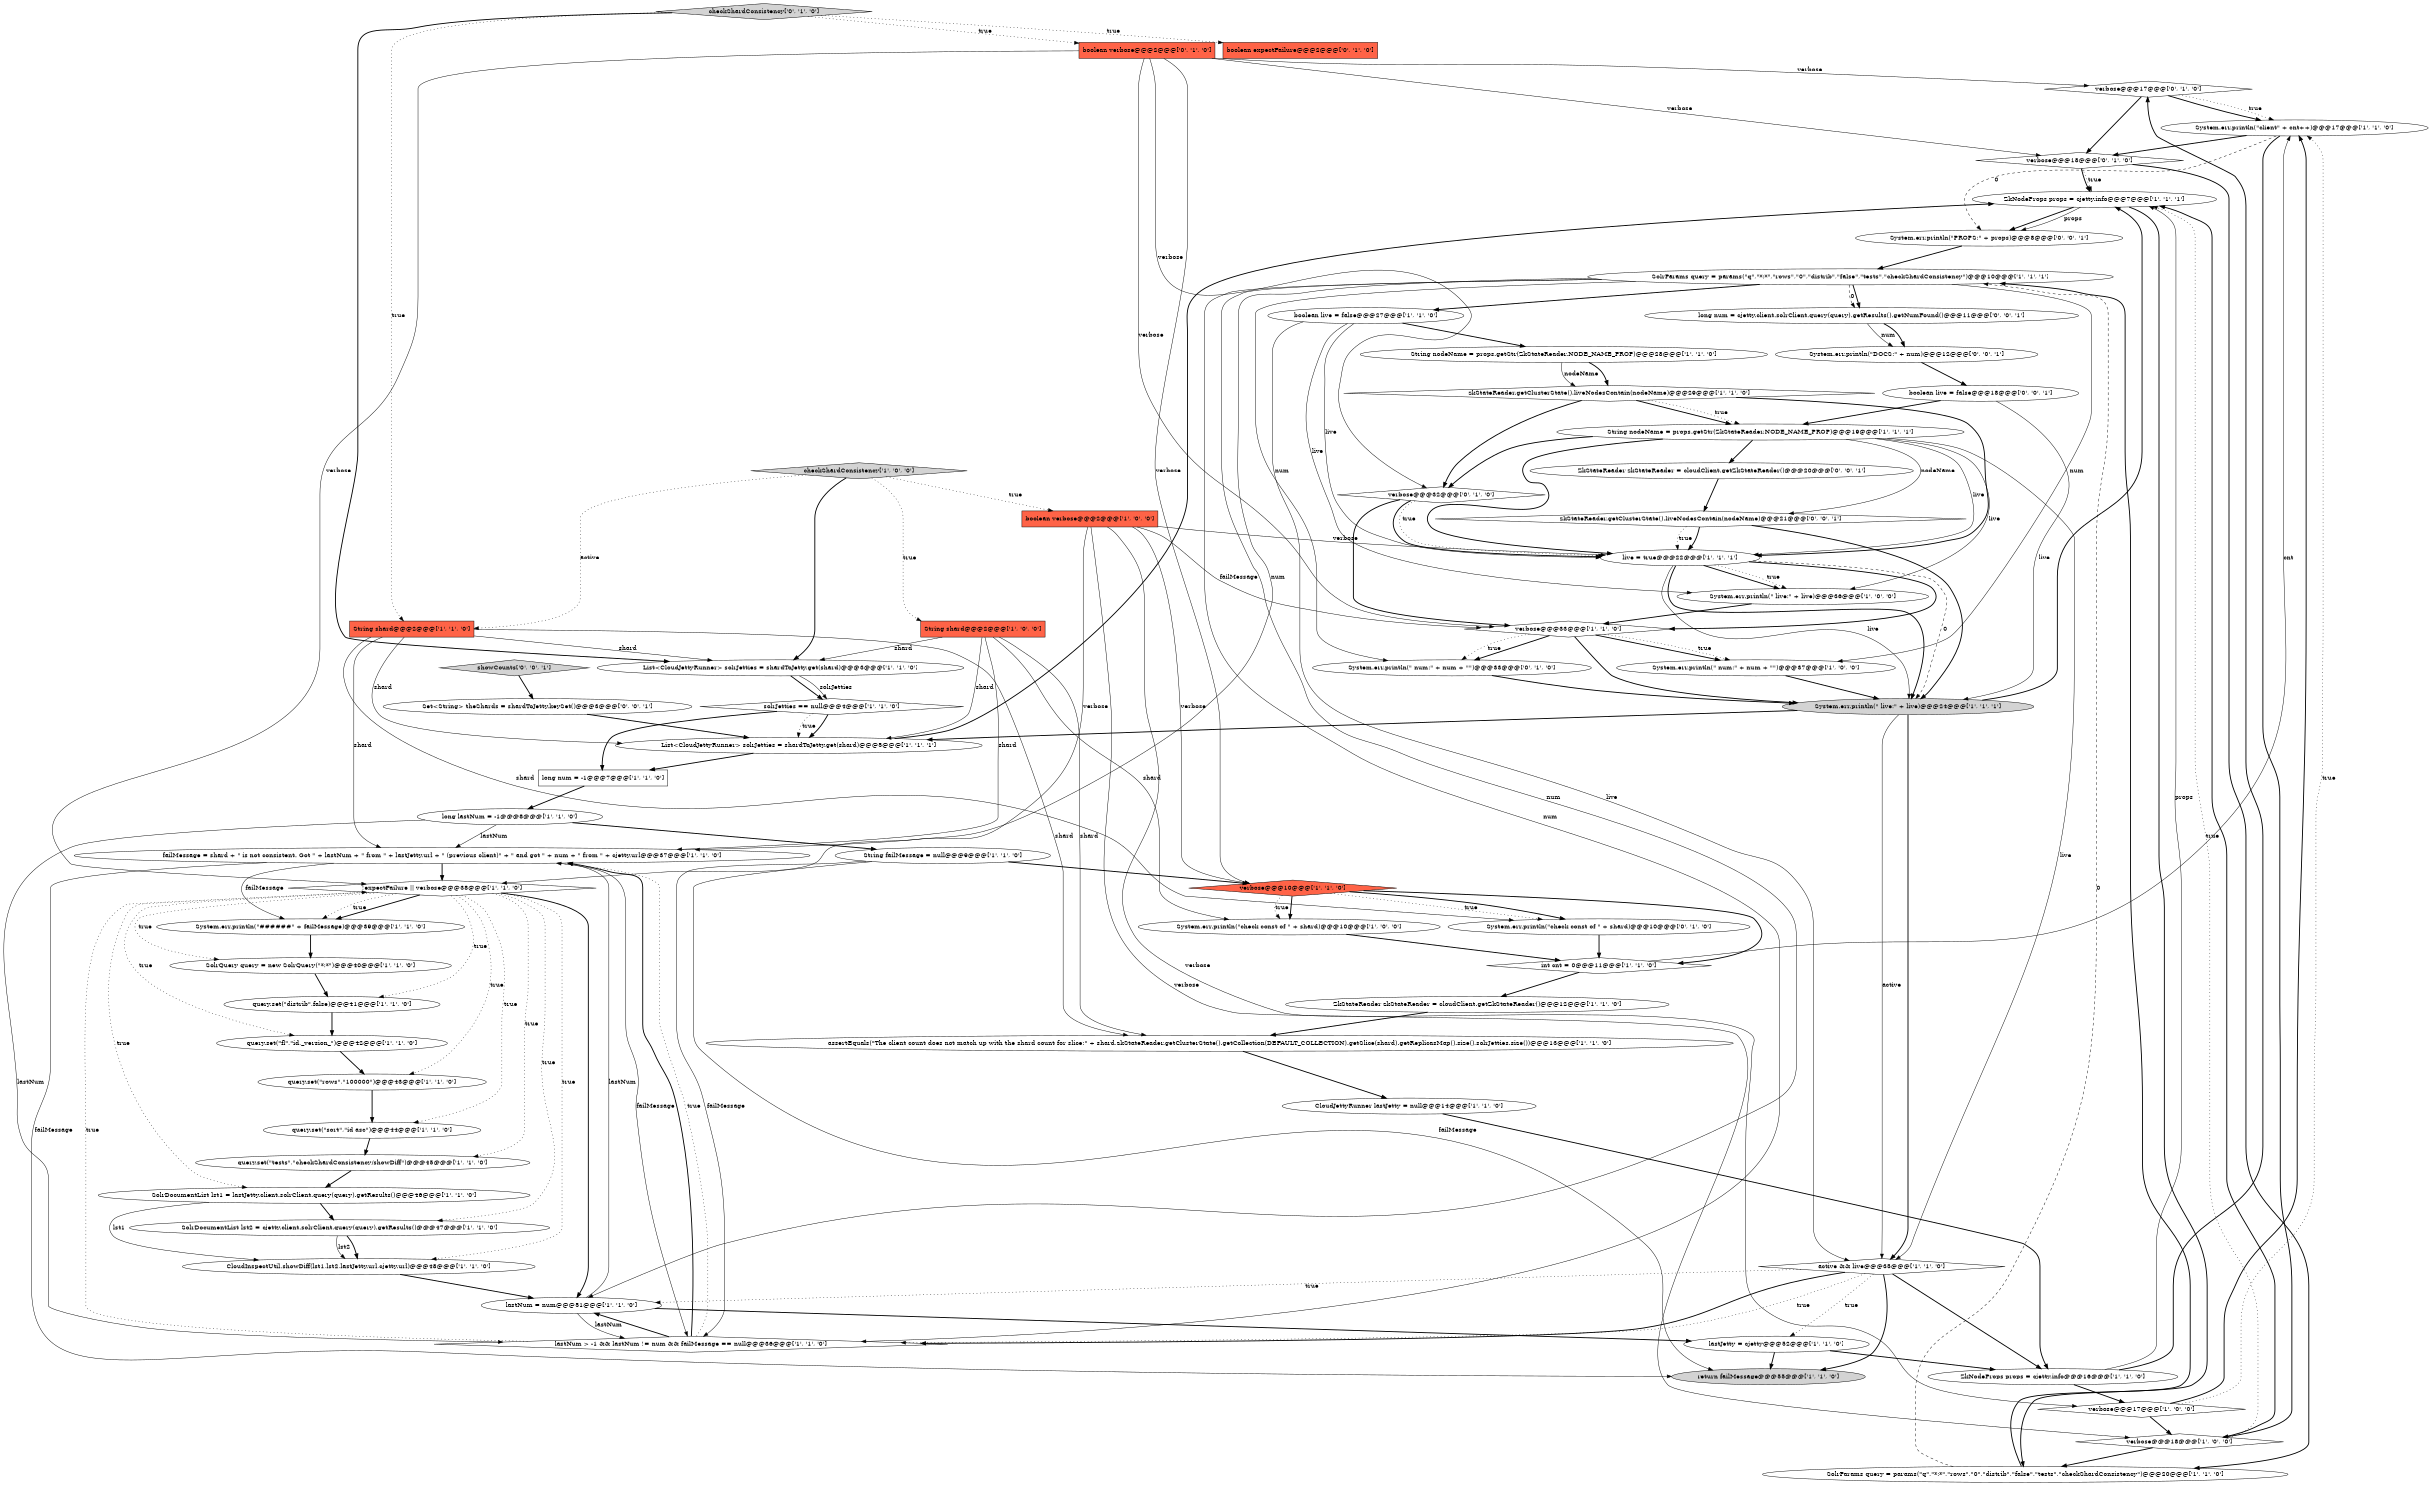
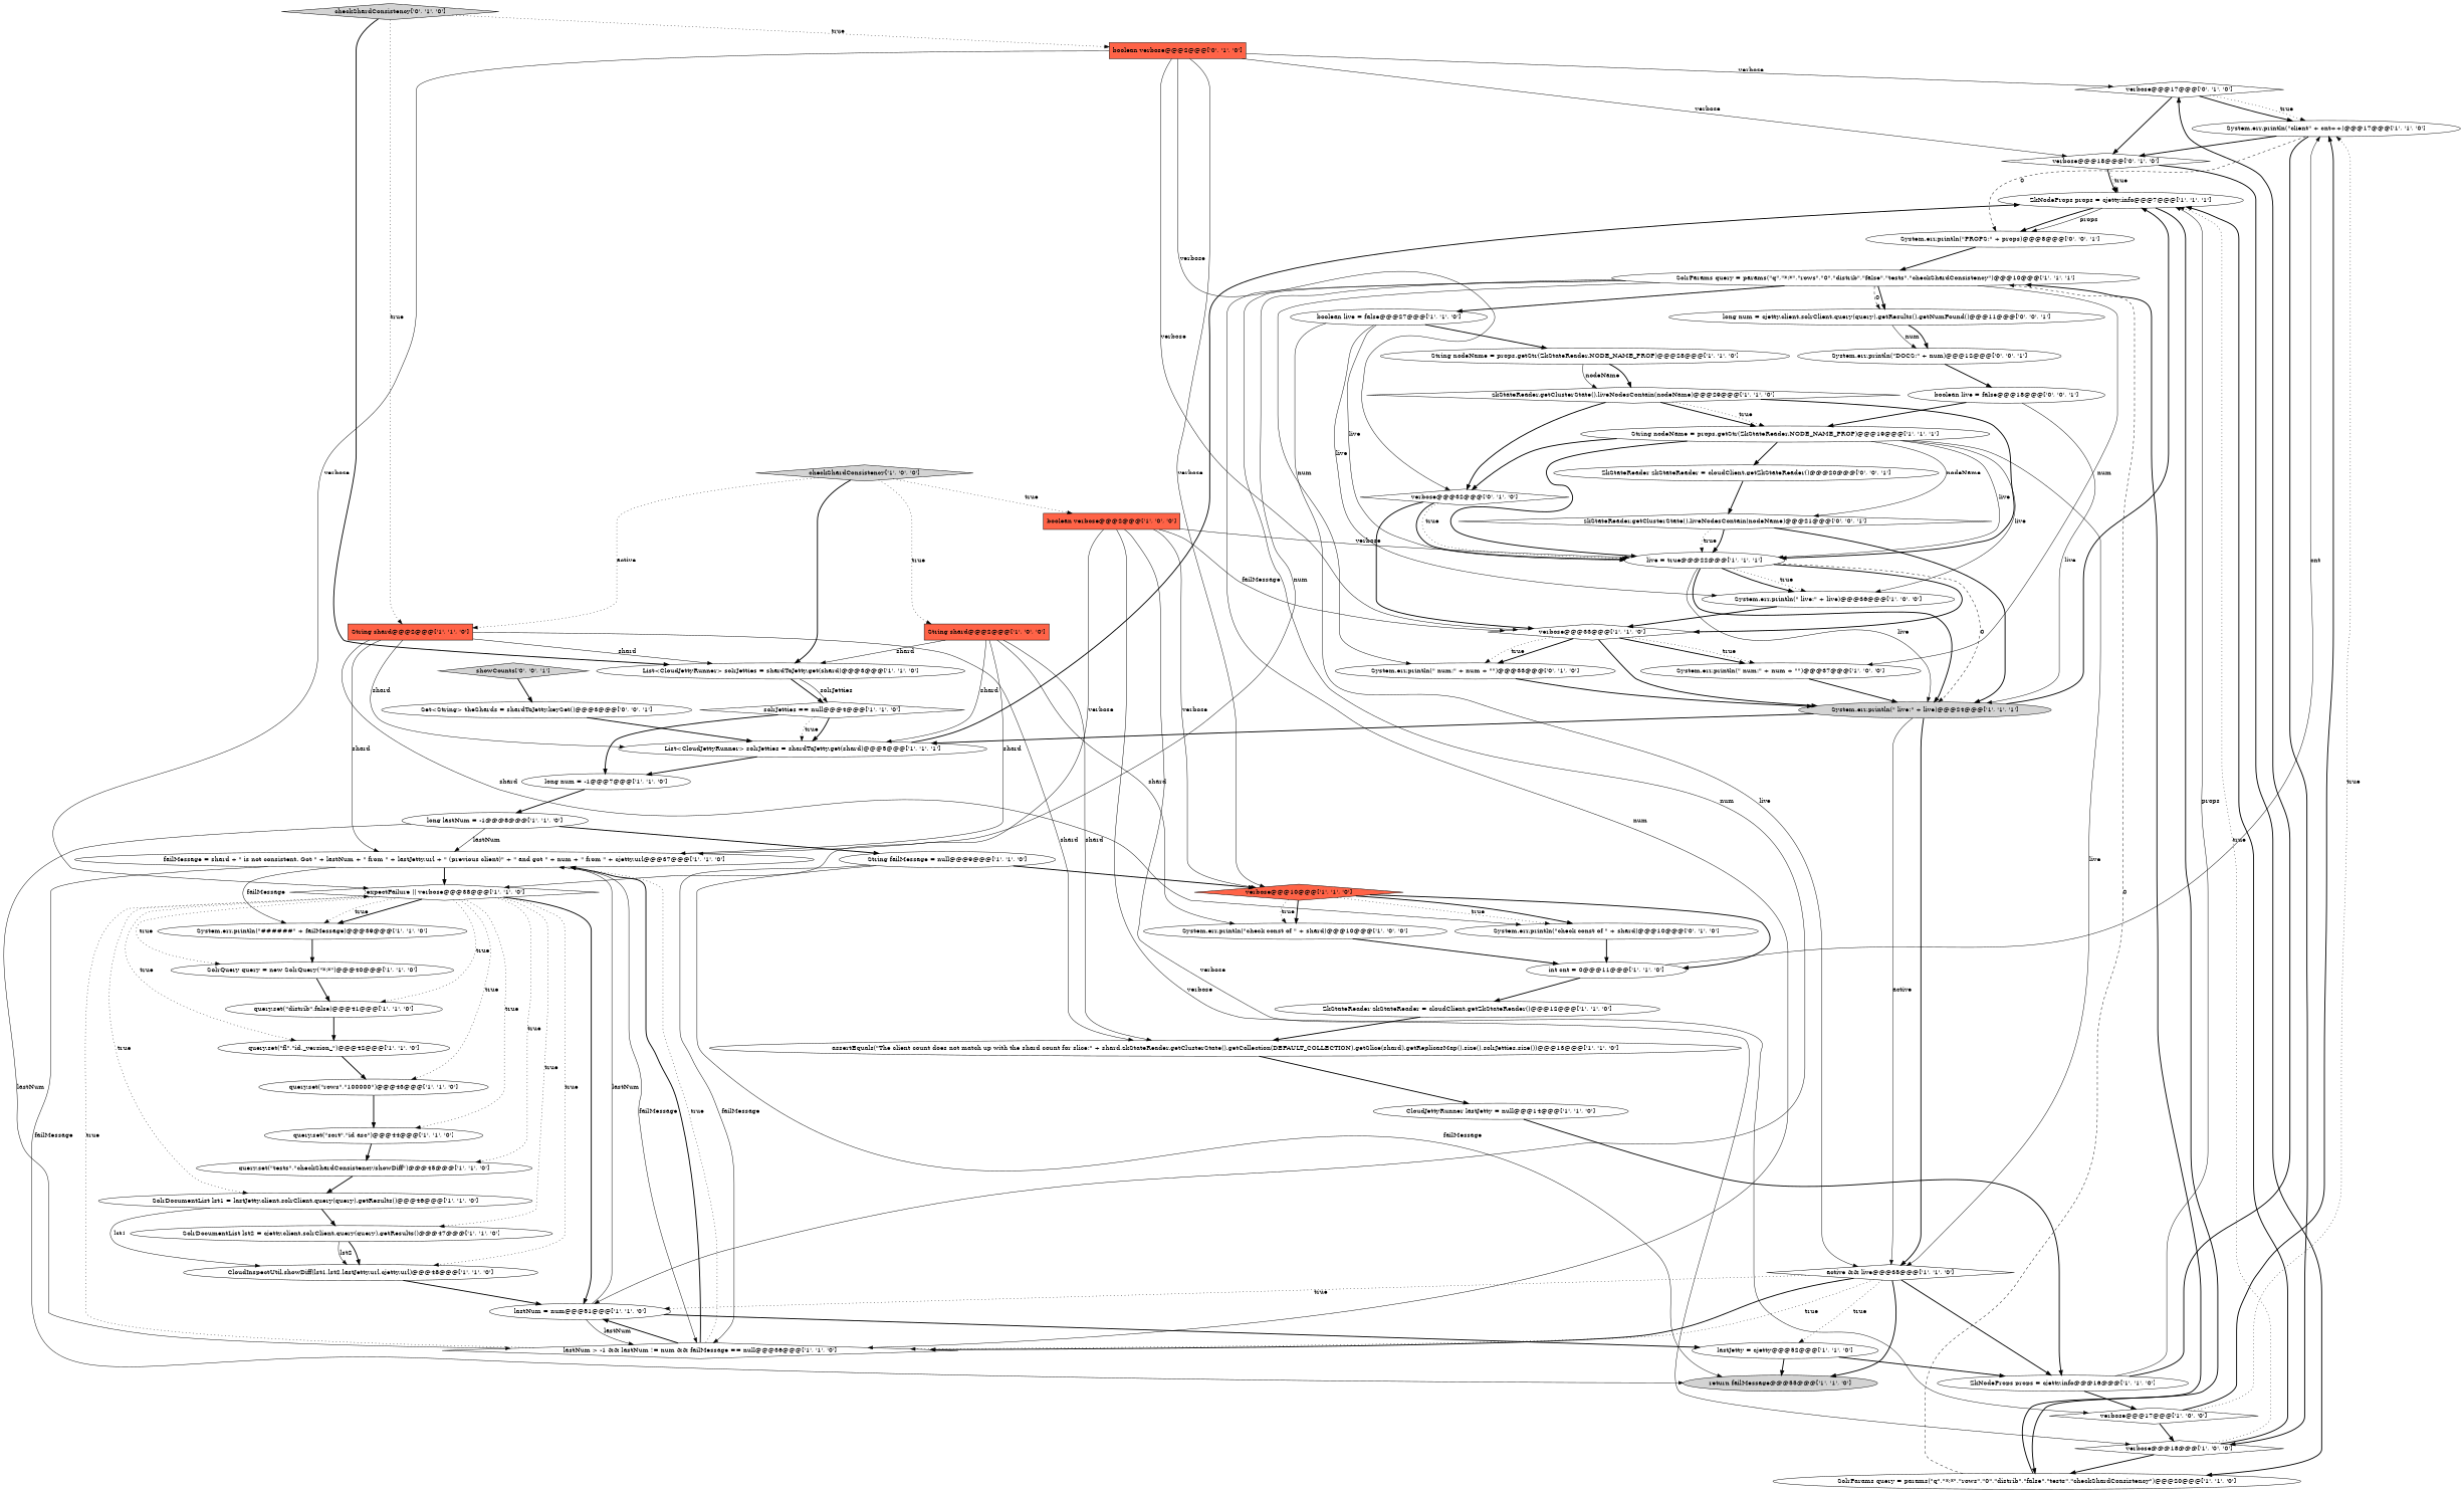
  digraph {
    node [fillcolor=white shape=ellipse style=filled]
    edge [style=bold]
    n1 [label="verbose@@@17@@@['0', '1', '0']" shape=diamond]
    n2 [label="System.err.println(\"client\" + cnt++)@@@17@@@['1', '1', '0']"]
    n3 [label="verbose@@@18@@@['0', '1', '0']" shape=diamond]
    n4 [label="System.err.println(\"PROPS:\" + props)@@@8@@@['0', '0', '1']"]
    n5 [label="verbose@@@18@@@['1', '0', '0']" shape=diamond]
    n6 [label="ZkNodeProps props = cjetty.info@@@7@@@['1', '1', '1']"]
    n7 [label="SolrParams query = params(\"q\",\"*:*\",\"rows\",\"0\",\"distrib\",\"false\",\"tests\",\"checkShardConsistency\")@@@20@@@['1', '1', '0']"]
    n8 [fillcolor=lightgray label="checkShardConsistency['1', '0', '0']" shape=diamond]
    n9 [fillcolor=tomato label="String shard@@@2@@@['1', '1', '0']" shape=box]
    n10 [fillcolor=tomato label="boolean verbose@@@2@@@['1', '0', '0']" shape=box]
    n11 [label="List<CloudJettyRunner> solrJetties = shardToJetty.get(shard)@@@3@@@['1', '1', '0']"]
    n12 [fillcolor=tomato label="String shard@@@2@@@['1', '0', '0']" shape=box]
    n13 [label="List<CloudJettyRunner> solrJetties = shardToJetty.get(shard)@@@5@@@['1', '1', '1']"]
    n14 [label="assertEquals(\"The client count does not match up with the shard count for slice:\" + shard,zkStateReader.getClusterState().getCollection(DEFAULT_COLLECTION).getSlice(shard).getReplicasMap().size(),solrJetties.size())@@@13@@@['1', '1', '0']"]
    n15 [label="System.err.println(\"check const of \" + shard)@@@10@@@['0', '1', '0']"]
    n16 [label="failMessage = shard + \" is not consistent. Got \" + lastNum + \" from \" + lastJetty.url + \" (previous client)\" + \" and got \" + num + \" from \" + cjetty.url@@@37@@@['1', '1', '0']"]
    n17 [label="verbose@@@33@@@['1', '1', '0']" shape=diamond]
    n18 [label="!expectFailure || verbose@@@38@@@['1', '1', '0']" shape=diamond]
    n19 [fillcolor=tomato label="verbose@@@10@@@['1', '1', '0']" shape=diamond]
    n20 [label="live = true@@@22@@@['1', '1', '1']"]
    n21 [label="verbose@@@17@@@['1', '0', '0']" shape=diamond]
    n22 [label="solrJetties == null@@@4@@@['1', '1', '0']" shape=diamond]
    n23 [label="System.err.println(\"check const of \" + shard)@@@10@@@['1', '0', '0']"]
-   n24 [label="long num = -1@@@7@@@['1', '1', '0']" shape=box]
+   n24 [label="long num = -1@@@7@@@['1', '1', '0']"]
    n25 [label="long lastNum = -1@@@8@@@['1', '1', '0']"]
    n26 [label="lastNum > -1 && lastNum != num && failMessage == null@@@36@@@['1', '1', '0']" shape=diamond]
    n27 [label="String failMessage = null@@@9@@@['1', '1', '0']"]
    n28 [label="CloudJettyRunner lastJetty = null@@@14@@@['1', '1', '0']"]
-   n29 [label="int cnt = 0@@@11@@@['1', '1', '0']" shape=diamond]
+   n29 [label="int cnt = 0@@@11@@@['1', '1', '0']"]
    n30 [fillcolor=lightgray label="return failMessage@@@55@@@['1', '1', '0']"]
    n31 [label="System.err.println(\"######\" + failMessage)@@@39@@@['1', '1', '0']"]
    n32 [fillcolor=lightgray label="checkShardConsistency['0', '1', '0']" shape=diamond]
    n33 [fillcolor=tomato label="boolean verbose@@@2@@@['0', '1', '0']" shape=box]
-   n34 [fillcolor=tomato label="boolean expectFailure@@@2@@@['0', '1', '0']" shape=box]
    n35 [label="verbose@@@32@@@['0', '1', '0']" shape=diamond]
    n36 [label="SolrQuery query = new SolrQuery(\"*:*\")@@@40@@@['1', '1', '0']"]
    n37 [label="query.set(\"distrib\",false)@@@41@@@['1', '1', '0']"]
    n38 [label="query.set(\"fl\",\"id,_version_\")@@@42@@@['1', '1', '0']"]
    n39 [label="query.set(\"rows\",\"100000\")@@@43@@@['1', '1', '0']"]
    n40 [label="boolean live = false@@@18@@@['0', '0', '1']"]
    n41 [fillcolor=lightgray label="System.err.println(\" live:\" + live)@@@24@@@['1', '1', '1']"]
    n42 [label="String nodeName = props.getStr(ZkStateReader.NODE_NAME_PROP)@@@19@@@['1', '1', '1']"]
    n43 [label="active && live@@@35@@@['1', '1', '0']" shape=diamond]
    n44 [label="ZkStateReader zkStateReader = cloudClient.getZkStateReader()@@@20@@@['0', '0', '1']"]
    n45 [label="zkStateReader.getClusterState().liveNodesContain(nodeName)@@@21@@@['0', '0', '1']" shape=diamond]
    n46 [label="System.err.println(\" live:\" + live)@@@36@@@['1', '0', '0']"]
    n47 [label="SolrParams query = params(\"q\",\"*:*\",\"rows\",\"0\",\"distrib\",\"false\",\"tests\",\"checkShardConsistency\")@@@10@@@['1', '1', '1']"]
    n48 [label="System.err.println(\" num:\" + num + \"\")@@@37@@@['1', '0', '0']"]
    n49 [label="long num = cjetty.client.solrClient.query(query).getResults().getNumFound()@@@11@@@['0', '0', '1']"]
    n50 [label="lastNum = num@@@51@@@['1', '1', '0']"]
    n51 [label="System.err.println(\" num:\" + num + \"\")@@@33@@@['0', '1', '0']"]
    n52 [label="boolean live = false@@@27@@@['1', '1', '0']"]
    n53 [label="ZkNodeProps props = cjetty.info@@@16@@@['1', '1', '0']"]
    n54 [label="lastJetty = cjetty@@@52@@@['1', '1', '0']"]
    n55 [label="ZkStateReader zkStateReader = cloudClient.getZkStateReader()@@@12@@@['1', '1', '0']"]
    n56 [label="query.set(\"sort\",\"id asc\")@@@44@@@['1', '1', '0']"]
    n57 [label="query.set(\"tests\",\"checkShardConsistency/showDiff\")@@@45@@@['1', '1', '0']"]
    n58 [label="SolrDocumentList lst1 = lastJetty.client.solrClient.query(query).getResults()@@@46@@@['1', '1', '0']"]
    n59 [label="SolrDocumentList lst2 = cjetty.client.solrClient.query(query).getResults()@@@47@@@['1', '1', '0']"]
    n60 [label="CloudInspectUtil.showDiff(lst1,lst2,lastJetty.url,cjetty.url)@@@48@@@['1', '1', '0']"]
    n61 [label="zkStateReader.getClusterState().liveNodesContain(nodeName)@@@29@@@['1', '1', '0']" shape=diamond]
    n62 [label="System.err.println(\"DOCS:\" + num)@@@12@@@['0', '0', '1']"]
    n63 [fillcolor=lightgray label="showCounts['0', '0', '1']" shape=diamond]
    n64 [label="Set<String> theShards = shardToJetty.keySet()@@@3@@@['0', '0', '1']"]
    n65 [label="String nodeName = props.getStr(ZkStateReader.NODE_NAME_PROP)@@@28@@@['1', '1', '0']"]
    n1 -> n2 [label=true style=dotted]
    n1 -> n2
    n1 -> n3
    n2 -> n3
    n2 -> n4 [label=0 style=dashed]
    n2 -> n5
    n3 -> n6 [label=true style=dotted]
    n3 -> n6
    n3 -> n7
    n4 -> n47
    n5 -> n6 [label=true style=dotted]
    n5 -> n6
    n5 -> n7
    n6 -> n4
    n6 -> n4 [label=props style=solid]
    n6 -> n7
    n7 -> n47 [label=0 style=dashed]
    n7 -> n47
    n8 -> n9 [label=active style=dotted]
    n8 -> n10 [label=true style=dotted]
    n8 -> n11
    n8 -> n12 [label=true style=dotted]
    n9 -> n11 [label=shard style=solid]
    n9 -> n13 [label=shard style=solid]
    n9 -> n14 [label=shard style=solid]
    n9 -> n15 [label=shard style=solid]
    n9 -> n16 [label=shard style=solid]
    n10 -> n5 [label=verbose style=solid]
    n10 -> n17 [label=failMessage style=solid]
    n10 -> n18 [label=verbose style=solid]
    n10 -> n19 [label=verbose style=solid]
    n10 -> n20 [label=verbose style=solid]
    n10 -> n21 [label=verbose style=solid]
    n11 -> n22
    n11 -> n22 [label=solrJetties style=solid]
    n12 -> n11 [label=shard style=solid]
    n12 -> n13 [label=shard style=solid]
    n12 -> n14 [label=shard style=solid]
    n12 -> n16 [label=shard style=solid]
    n12 -> n23 [label=shard style=solid]
    n13 -> n6
    n13 -> n24
    n14 -> n28
    n15 -> n29
    n16 -> n18
    n16 -> n26 [label=failMessage style=solid]
    n16 -> n30 [label=failMessage style=solid]
    n16 -> n31 [label=failMessage style=solid]
    n17 -> n41
    n17 -> n48
    n17 -> n48 [label=true style=dotted]
    n17 -> n51
    n17 -> n51 [label=true style=dotted]
    n18 -> n31
    n18 -> n31 [label=true style=dotted]
    n18 -> n36 [label=true style=dotted]
    n18 -> n37 [label=true style=dotted]
    n18 -> n38 [label=true style=dotted]
    n18 -> n39 [label=true style=dotted]
    n18 -> n50
    n18 -> n56 [label=true style=dotted]
    n18 -> n57 [label=true style=dotted]
    n18 -> n58 [label=true style=dotted]
    n18 -> n59 [label=true style=dotted]
    n18 -> n60 [label=true style=dotted]
    n19 -> n15 [label=true style=dotted]
    n19 -> n15
    n19 -> n23
    n19 -> n23 [label=true style=dotted]
    n19 -> n29
    n20 -> n17
    n20 -> n41
    n20 -> n41 [label=0 style=dashed]
    n20 -> n41 [label=live style=solid]
    n20 -> n46
    n20 -> n46 [label=true style=dotted]
    n21 -> n2
    n21 -> n2 [label=true style=dotted]
    n21 -> n5
    n22 -> n13
    n22 -> n13 [label=true style=dotted]
    n22 -> n24
    n23 -> n29
    n24 -> n25
    n25 -> n16 [label=lastNum style=solid]
    n25 -> n26 [label=lastNum style=solid]
    n25 -> n27
    n26 -> n16
    n26 -> n16 [label=true style=dotted]
    n26 -> n18 [label=true style=dotted]
    n26 -> n50
    n27 -> n19
    n27 -> n26 [label=failMessage style=solid]
    n27 -> n30 [label=failMessage style=solid]
    n28 -> n53
    n29 -> n2 [label=cnt style=solid]
    n29 -> n55
    n31 -> n36
    n32 -> n9 [label=true style=dotted]
    n32 -> n11
    n32 -> n33 [label=true style=dotted]
-   n32 -> n34 [label=true style=dotted]
    n33 -> n1 [label=verbose style=solid]
    n33 -> n3 [label=verbose style=solid]
    n33 -> n17 [label=verbose style=solid]
    n33 -> n18 [label=verbose style=solid]
    n33 -> n19 [label=verbose style=solid]
    n33 -> n35 [label=verbose style=solid]
    n35 -> n17
    n35 -> n20 [label=true style=dotted]
    n35 -> n20
    n36 -> n37
    n37 -> n38
    n38 -> n39
    n39 -> n56
    n40 -> n41 [label=live style=solid]
    n40 -> n42
    n41 -> n6
    n41 -> n13
    n41 -> n43 [label=active style=solid]
    n41 -> n43
    n42 -> n20
    n42 -> n20 [label=live style=solid]
    n42 -> n35
    n42 -> n43 [label=live style=solid]
    n42 -> n44
    n42 -> n45 [label=nodeName style=solid]
    n42 -> n46 [label=live style=solid]
    n43 -> n26
    n43 -> n26 [label=true style=dotted]
    n43 -> n30
    n43 -> n50 [label=true style=dotted]
    n43 -> n53
    n43 -> n54 [label=true style=dotted]
    n44 -> n45
    n45 -> n20
    n45 -> n20 [label=true style=dotted]
    n45 -> n41
    n46 -> n17
    n47 -> n16 [label=num style=solid]
    n47 -> n26 [label=num style=solid]
    n47 -> n48 [label=num style=solid]
    n47 -> n49
    n47 -> n49 [label=0 style=dashed]
    n47 -> n50 [label=num style=solid]
    n47 -> n51 [label=num style=solid]
    n47 -> n52
    n48 -> n41
    n49 -> n62 [label=num style=solid]
    n49 -> n62
    n50 -> n16 [label=lastNum style=solid]
    n50 -> n26 [label=lastNum style=solid]
    n50 -> n54
    n51 -> n41
    n52 -> n20 [label=live style=solid]
    n52 -> n43 [label=live style=solid]
    n52 -> n46 [label=live style=solid]
    n52 -> n65
    n53 -> n1
    n53 -> n6 [label=props style=solid]
    n53 -> n21
    n54 -> n30
    n54 -> n53
    n55 -> n14
    n56 -> n57
    n57 -> n58
    n58 -> n59
    n58 -> n60 [label=lst1 style=solid]
    n59 -> n60
    n59 -> n60 [label=lst2 style=solid]
    n60 -> n50
    n61 -> n20
    n61 -> n35
    n61 -> n42
    n61 -> n42 [label=true style=dotted]
    n62 -> n40
    n63 -> n64
    n64 -> n13
    n65 -> n61
    n65 -> n61 [label=nodeName style=solid]
  }
